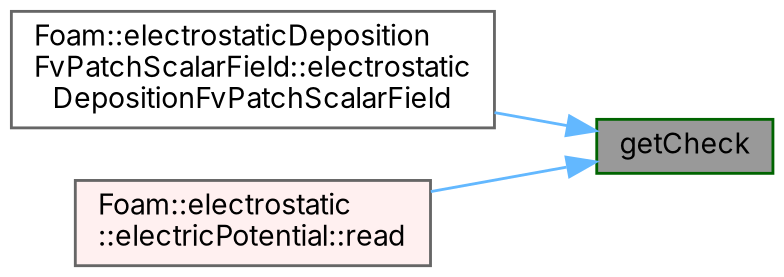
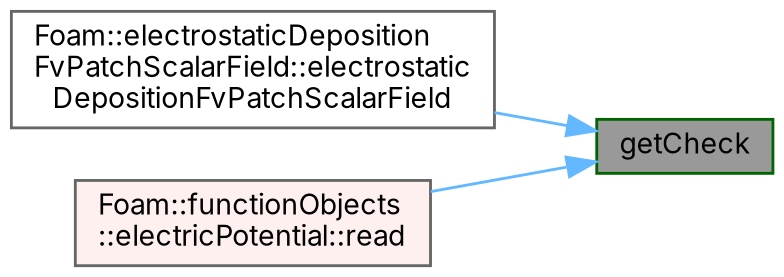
  digraph {
    rankdir=RL
    fontname=Inter
    node [color=gray40 fontname=Inter fontsize=10 shape=box style=filled]
    edge [color=steelblue1 dir=back fontname=Inter fontsize=10 labelfontname=Helvetica labelfontsize=10 style=solid]
    n1 [color=darkgreen fillcolor=grey60 fontcolor=black height=0.2 label=getCheck width=0.4]
    n2 [fillcolor=white height=0.2 label="Foam::electrostaticDeposition\lFvPatchScalarField::electrostatic\lDepositionFvPatchScalarField" width=0.4]
-   n3 [fillcolor="#FFF0F0" height=0.2 label="Foam::electrostatic\l::electricPotential::read" width=0.4]
+   n3 [fillcolor="#FFF0F0" height=0.2 label="Foam::functionObjects\l::electricPotential::read" width=0.4]
    n1 -> n2
    n1 -> n3
  }
